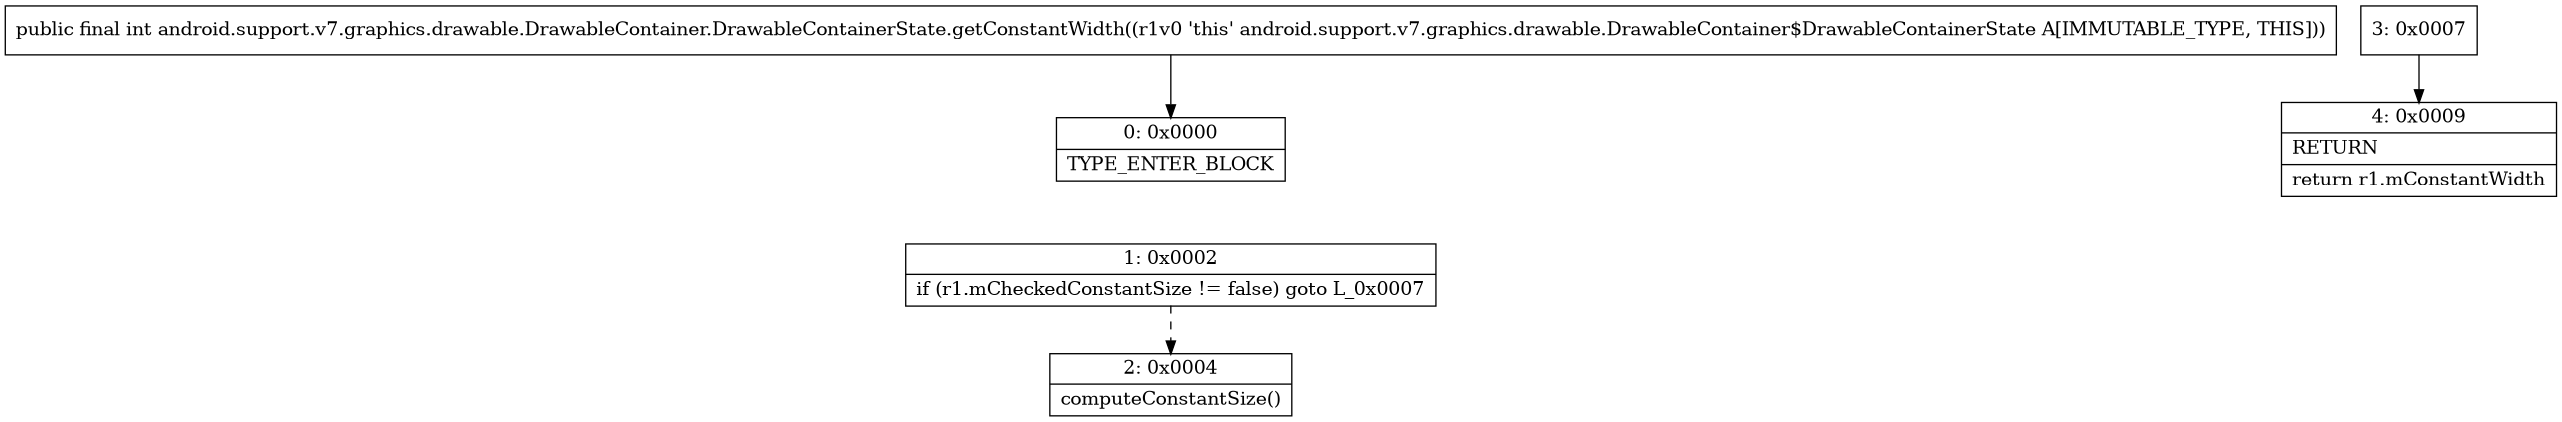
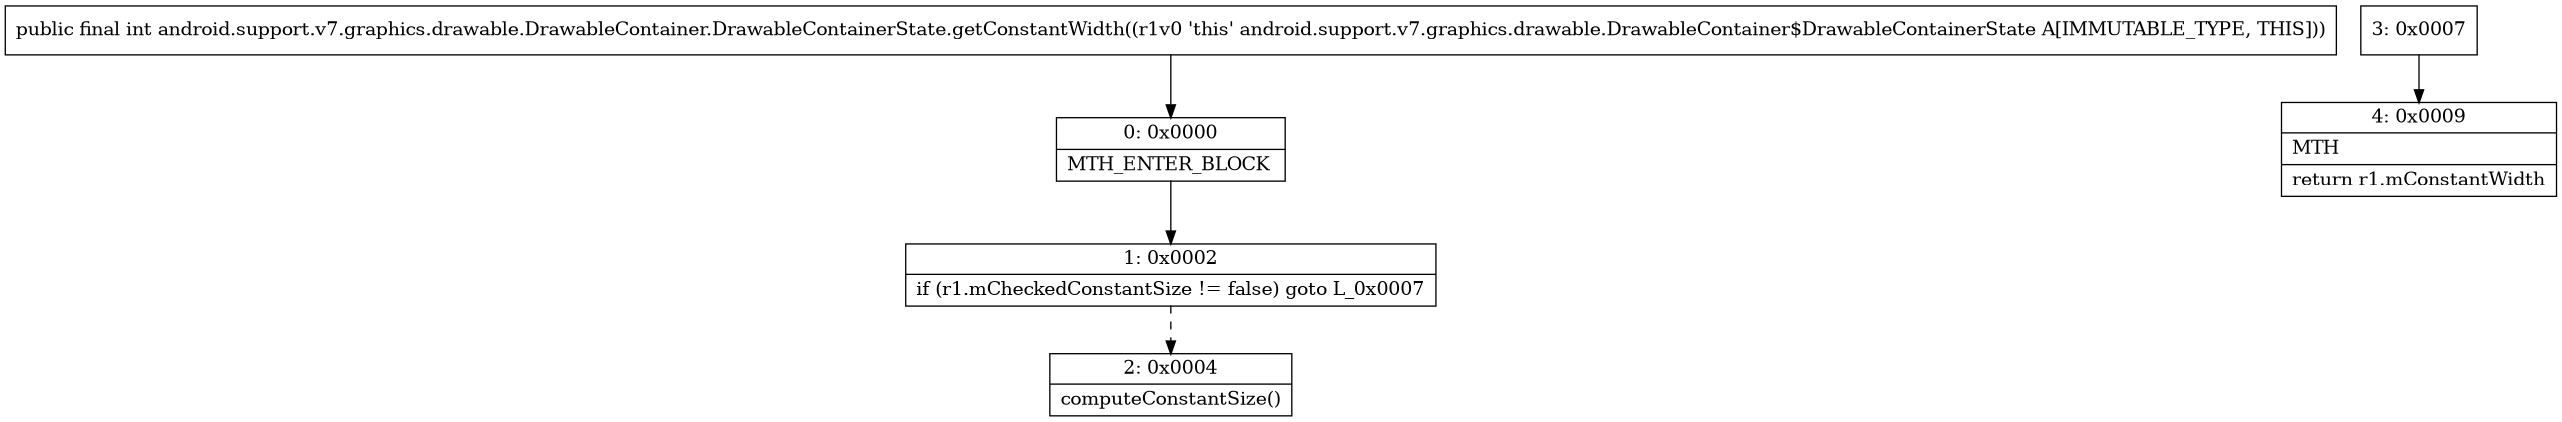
  digraph {
    node [shape=record]
-   n1 [label="{0\:\ 0x0000|TYPE_ENTER_BLOCK\l}"]
+   n1 [label="{0\:\ 0x0000|MTH_ENTER_BLOCK\l}"]
    n2 [label="{1\:\ 0x0002|if (r1.mCheckedConstantSize != false) goto L_0x0007\l}"]
    n3 [label="{2\:\ 0x0004|computeConstantSize()\l}"]
    n4 [label="{3\:\ 0x0007}"]
-   n5 [label="{4\:\ 0x0009|RETURN\l|return r1.mConstantWidth\l}"]
+   n5 [label="{4\:\ 0x0009|MTH\l|return r1.mConstantWidth\l}"]
    n6 [label="{public final int android.support.v7.graphics.drawable.DrawableContainer.DrawableContainerState.getConstantWidth((r1v0 'this' android.support.v7.graphics.drawable.DrawableContainer$DrawableContainerState A[IMMUTABLE_TYPE, THIS])) }"]
+   n1 -> n2
    n2 -> n3 [style=dashed]
    n4 -> n5
    n6 -> n1
  }
